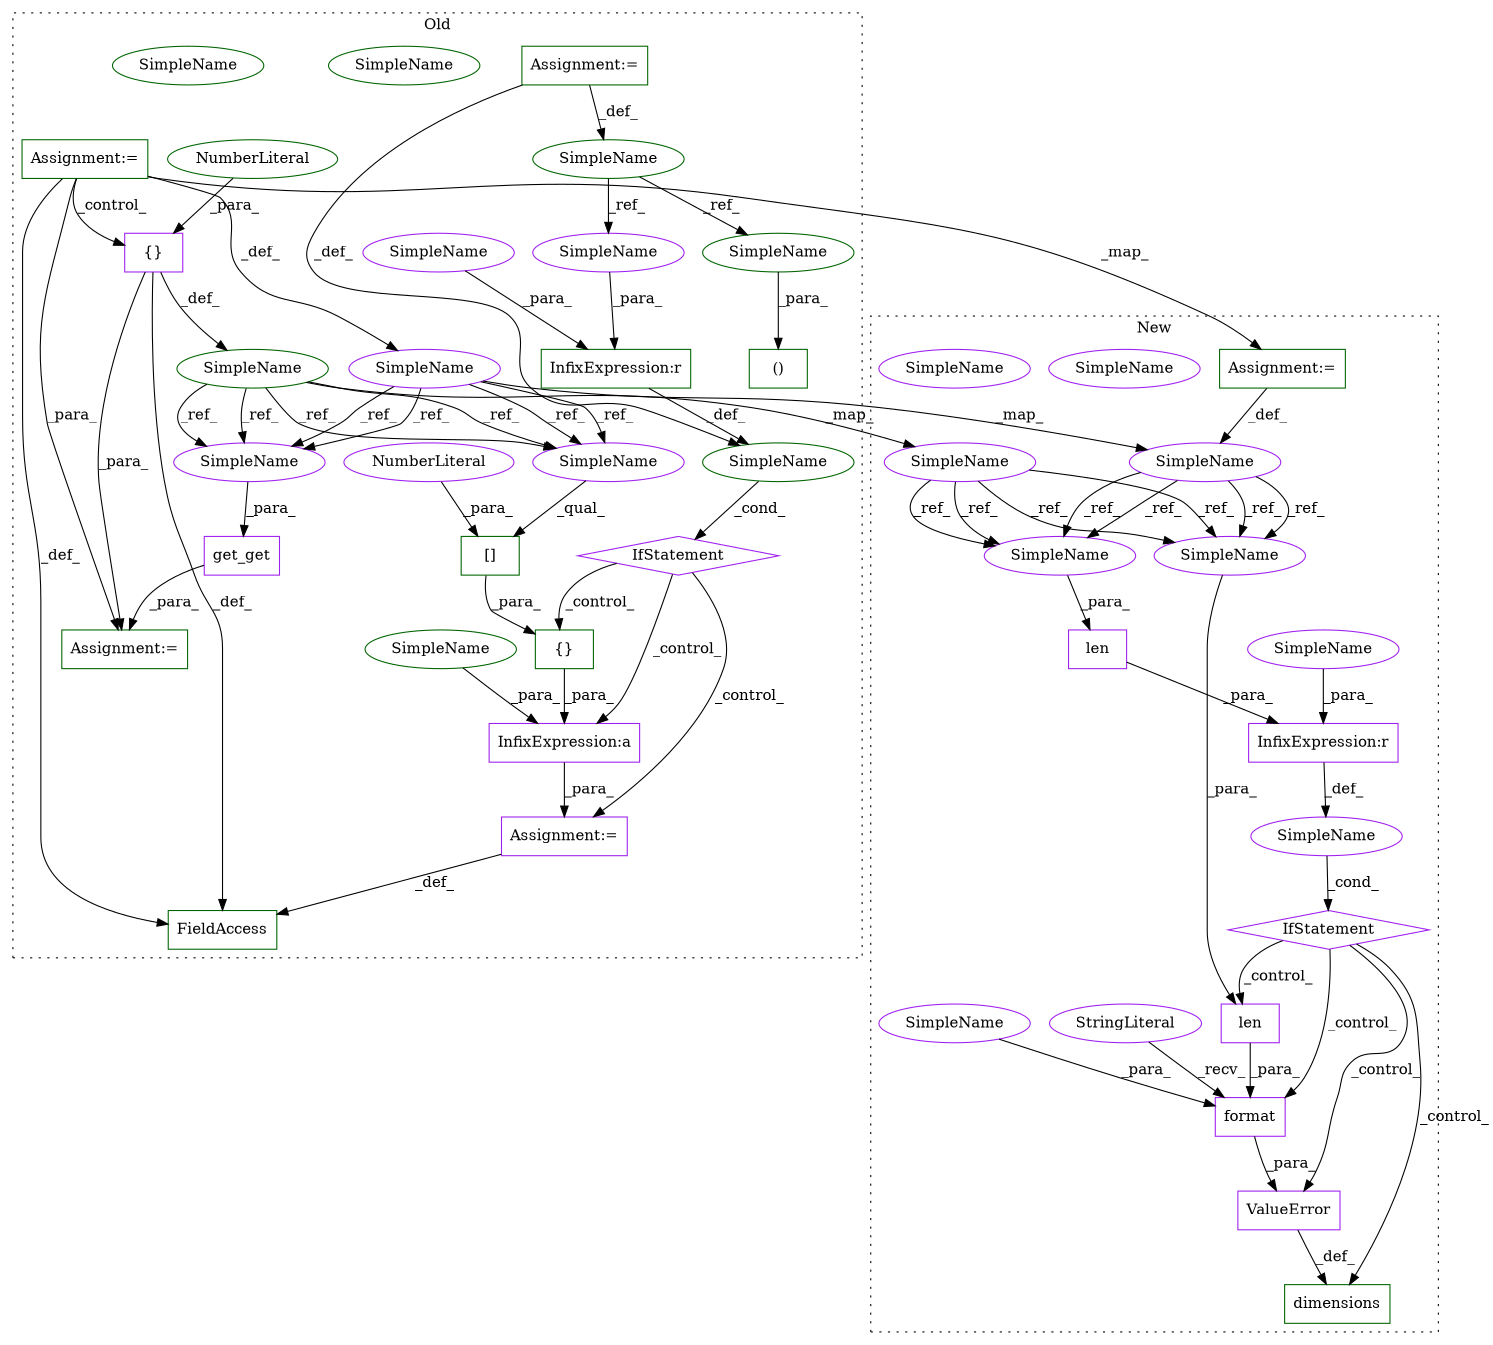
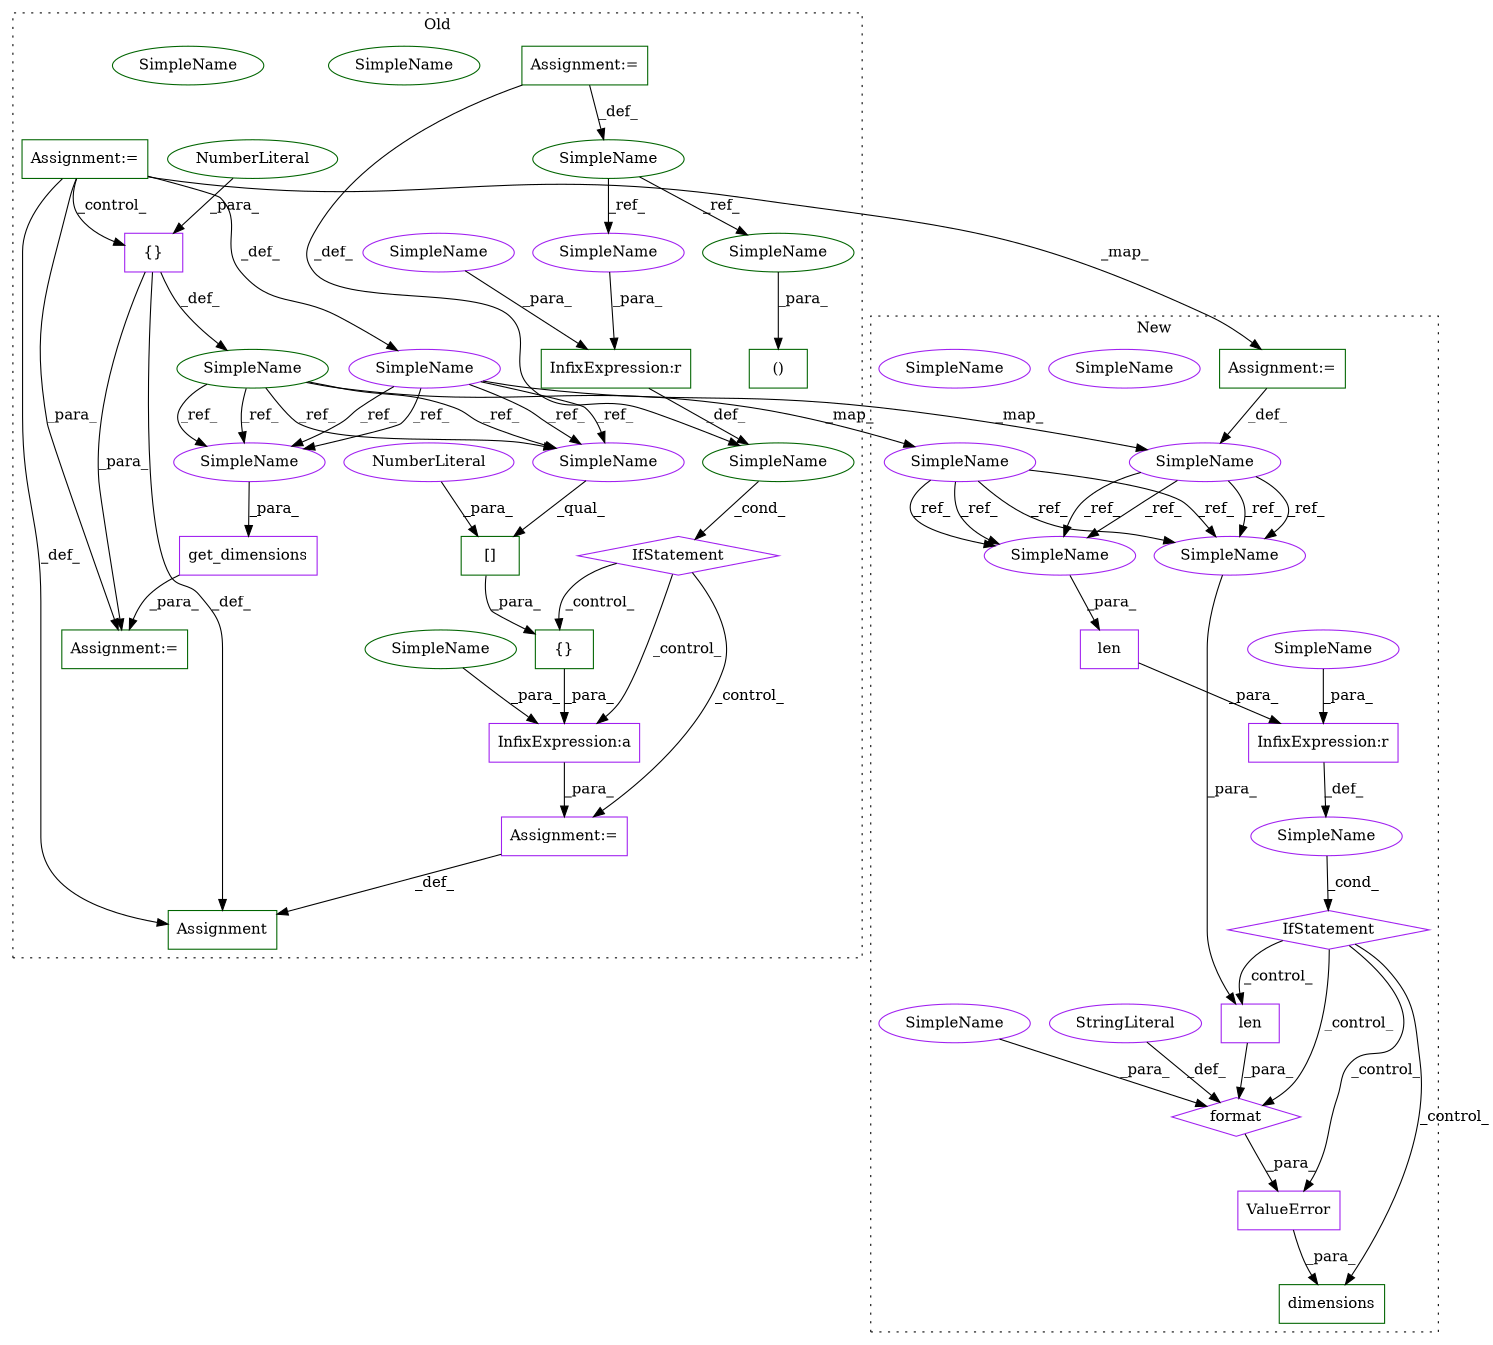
  digraph {
    fontname="DejaVu Serif"
    node [a=42 color=purple fontname="DejaVu Serif" l=6 s=17613 shape=ellipse]
    edge [fontname="DejaVu Serif"]
    n1 [a=25 l="4,2" label=IfStatement s="18004,18027" shape=diamond]
    n2 [a=27 color=darkgreen l=4 label="InfixExpression:r" s=18015 shape=box]
    n3 [a=7 l=1 label="Assignment:=" s=18045 shape=box]
    n4 [color=darkgreen label=SimpleName l="" s=""]
    n5 [a=7 color=darkgreen l=8 label="Assignment:=" shape=box]
    n6 [a=27 l=3 label="InfixExpression:a" s=18067 shape=box]
    n7 [a=106 color=darkgreen l=22 label="()" s=17950 shape=box]
    n8 [a=4 color=darkgreen l="1,1" label="{}" s="18056,18066" shape=box]
    n9 [a=2 color=darkgreen l="7,1" label="[]" s="18057,18065" shape=box]
    n10 [a=4 l="1,1" label="{}" s="17866,17870" shape=box]
    n11 [a=34 color=darkgreen l=3 label=NumberLiteral s=17867]
    n12 [a=34 l=1 label=NumberLiteral s=18064]
    n13 [color=darkgreen l=8 label=SimpleName]
-   n14 [a=32 l="15,1" label=get_get s="17974,17995" shape=box]
+   n14 [a=32 l="15,1" label=get_dimensions s="17974,17995" shape=box]
    n15 [label=SimpleName s=17654]
    n16 [a=7 color=darkgreen label="Assignment:=" s=17654 shape=box]
    n17 [a=7 color=darkgreen l=2 label="Assignment:=" s=17972 shape=box]
    n18 [color=darkgreen label=SimpleName s=17836]
-   n19 [a=22 color=darkgreen l=32 label=FieldAccess s=18219 shape=box]
+   n19 [a=22 color=darkgreen l=32 label=Assignment s=18219 shape=box]
    n20 [color=darkgreen label=SimpleName s=17989]
    n21 [color=darkgreen label=SimpleName s=18057]
    n22 [color=darkgreen l=7 label=SimpleName s=18070]
    n23 [l=7 label=SimpleName s=18008]
    n24 [l=8 label=SimpleName s=18019]
    n25 [color=darkgreen l=8 label=SimpleName s=17950]
    n26 [label=SimpleName s=18057]
    n27 [label=SimpleName s=17989]
-   n28 [a=32 l="7,1" label=format s="18005,18031" shape=box]
+   n28 [a=32 l="7,1" label=format s="18005,18031" shape=diamond]
    n29 [a=45 l=57 label=StringLiteral s=17947]
    n30 [a=25 l="4,2" label=IfStatement s="17892,17918" shape=diamond]
    n31 [label=SimpleName l="" s=""]
    n32 [a=53 color=darkgreen label=dimensions s=17930 shape=box]
    n33 [a=32 l="11,1" label=ValueError s="17936,18032" shape=box]
    n34 [a=27 l=4 label="InfixExpression:r" s=17903 shape=box]
    n35 [a=32 l="4,1" label=len s="17907,17917" shape=box]
    n36 [label=SimpleName]
    n37 [a=7 color=darkgreen label="Assignment:=" shape=box]
    n38 [a=32 l="4,1" label=len s="18020,18030" shape=box]
    n39 [label=SimpleName s=17850]
    n40 [label=SimpleName s=17911]
    n41 [label=SimpleName s=18024]
    n42 [label=SimpleName s=18024]
    n43 [label=SimpleName s=17911]
    n44 [l=7 label=SimpleName s=18012]
    n45 [l=7 label=SimpleName s=17896]
    subgraph cluster_1 {
      label=Old
      style=dotted
      n1
      n2
      n3
      n4
      n5
      n6
      n7
      n8
      n9
      n10
      n11
      n12
      n13
      n14
      n15
      n16
      n17
      n18
      n19
      n20
      n21
      n22
      n23
      n24
      n25
      n26
      n27
    }
    subgraph cluster_2 {
      label=New
      style=dotted
      n28
      n29
      n30
      n31
      n32
      n33
      n34
      n35
      n36
      n37
      n38
      n39
      n40
      n41
      n42
      n43
      n44
      n45
    }
    n1 -> n3 [label=_control_]
    n1 -> n6 [label=_control_]
    n1 -> n8 [label=_control_]
    n2 -> n4 [label=_def_]
    n3 -> n19 [label=_def_]
    n4 -> n1 [label=_cond_]
    n5 -> n4 [label=_def_]
    n5 -> n13 [label=_def_]
    n6 -> n3 [label=_para_]
    n8 -> n6 [label=_para_]
    n9 -> n8 [label=_para_]
    n10 -> n17 [label=_para_]
    n10 -> n18 [label=_def_]
    n10 -> n19 [label=_def_]
    n11 -> n10 [label=_para_]
    n12 -> n9 [label=_para_]
    n13 -> n24 [label=_ref_]
    n13 -> n25 [label=_ref_]
    n14 -> n17 [label=_para_]
    n15 -> n26 [label=_ref_]
    n15 -> n26 [label=_ref_]
    n15 -> n27 [label=_ref_]
    n15 -> n27 [label=_ref_]
    n15 -> n36 [label=_map_]
    n16 -> n10 [label=_control_]
    n16 -> n15 [label=_def_]
    n16 -> n17 [label=_para_]
    n16 -> n19 [label=_def_]
    n16 -> n37 [label=_map_]
    n18 -> n26 [label=_ref_]
    n18 -> n26 [label=_ref_]
    n18 -> n27 [label=_ref_]
    n18 -> n27 [label=_ref_]
    n18 -> n39 [label=_map_]
    n22 -> n6 [label=_para_]
    n23 -> n2 [label=_para_]
    n24 -> n2 [label=_para_]
    n25 -> n7 [label=_para_]
    n26 -> n9 [label=_qual_]
    n27 -> n14 [label=_para_]
    n28 -> n33 [label=_para_]
-   n29 -> n28 [label=_recv_]
+   n29 -> n28 [label=_def_]
    n30 -> n28 [label=_control_]
    n30 -> n32 [label=_control_]
    n30 -> n33 [label=_control_]
    n30 -> n38 [label=_control_]
    n31 -> n30 [label=_cond_]
-   n33 -> n32 [label=_def_]
+   n33 -> n32 [label=_para_]
    n34 -> n31 [label=_def_]
    n35 -> n34 [label=_para_]
    n36 -> n42 [label=_ref_]
    n36 -> n42 [label=_ref_]
    n36 -> n43 [label=_ref_]
    n36 -> n43 [label=_ref_]
    n37 -> n36 [label=_def_]
    n38 -> n28 [label=_para_]
    n39 -> n42 [label=_ref_]
    n39 -> n42 [label=_ref_]
    n39 -> n43 [label=_ref_]
    n39 -> n43 [label=_ref_]
    n42 -> n38 [label=_para_]
    n43 -> n35 [label=_para_]
    n44 -> n28 [label=_para_]
    n45 -> n34 [label=_para_]
  }
